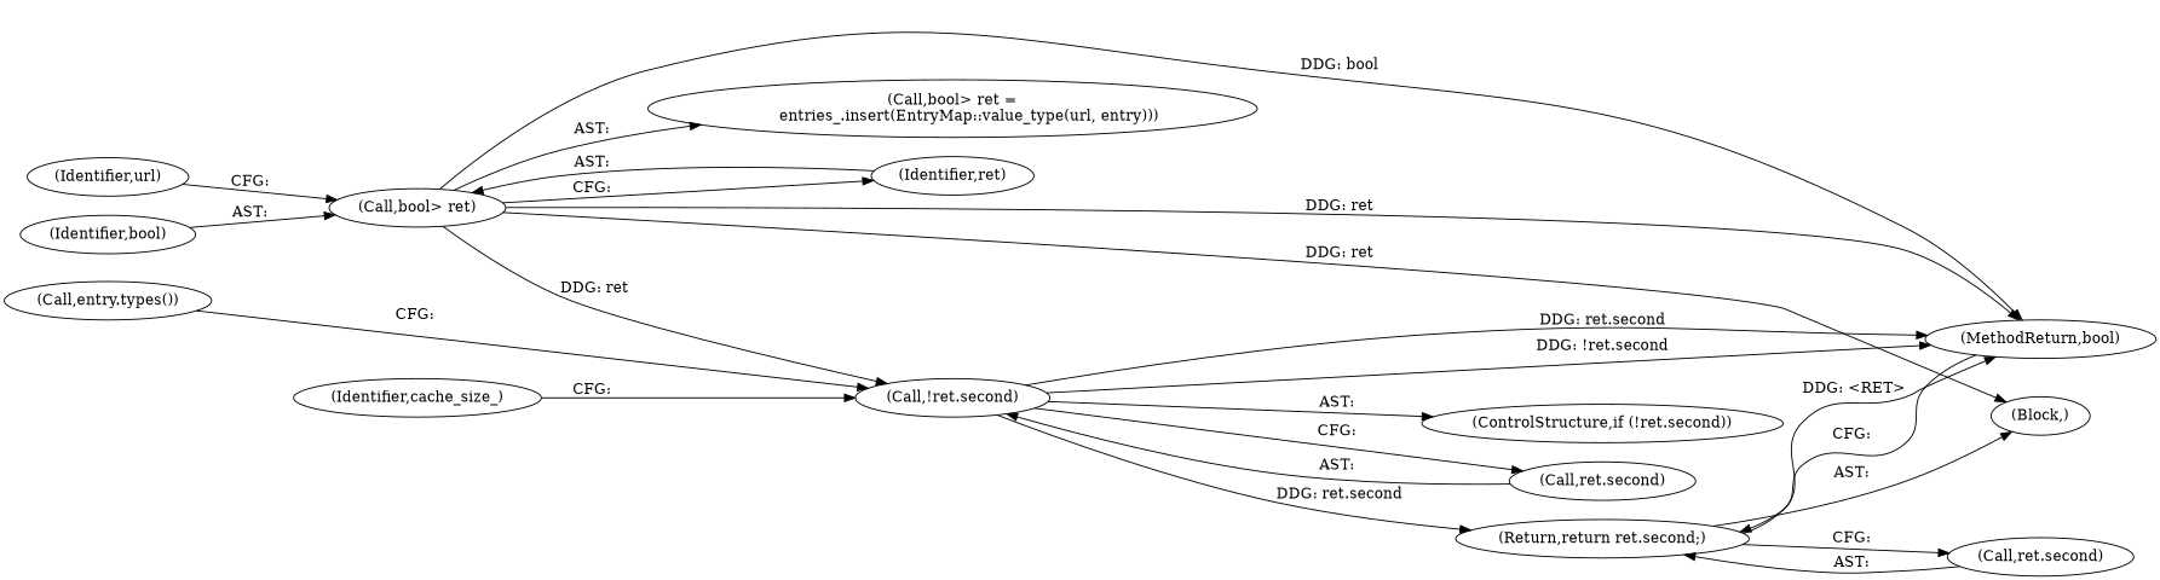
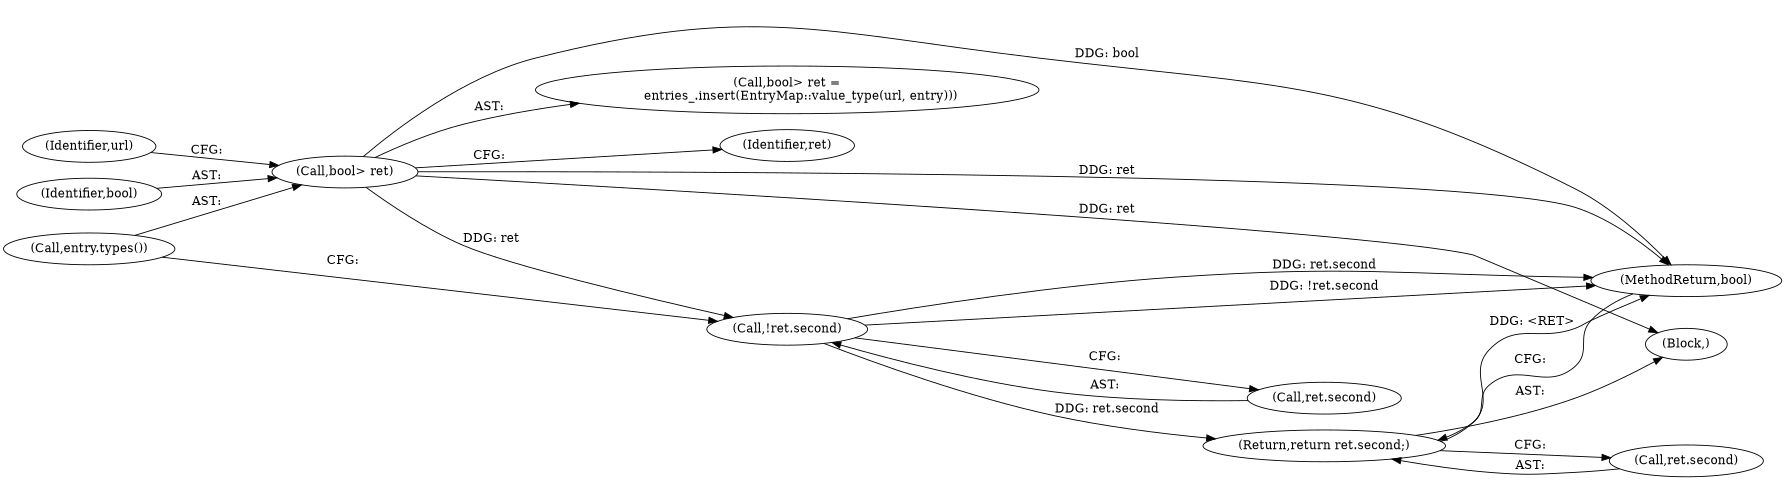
  digraph {
    rankdir=LR
    n1 [label="(Call,!ret.second)"]
    n2 [label="(Return,return ret.second;)"]
-   n3 [label="(ControlStructure,if (!ret.second))"]
    n4 [label="(MethodReturn,bool)"]
    n5 [label="(Call,ret.second)"]
    n6 [label="(Block,)"]
    n7 [label="(Call,ret.second)"]
    n8 [label="(Call,bool> ret)"]
    n9 [label="(Call,bool> ret =\n       entries_.insert(EntryMap::value_type(url, entry)))"]
    n10 [label="(Identifier,ret)"]
    n11 [label="(Identifier,url)"]
    n12 [label="(Identifier,bool)"]
-   n13 [label="(Identifier,cache_size_)"]
    n14 [label="(Call,entry.types())"]
    n1 -> n2 [label="DDG: ret.second"]
-   n1 -> n3 [label="AST: "]
    n1 -> n4 [label="DDG: !ret.second"]
    n1 -> n4 [label="DDG: ret.second"]
    n1 -> n5 [label="CFG: "]
    n2 -> n4 [label="DDG: <RET>"]
    n2 -> n6 [label="AST: "]
    n2 -> n7 [label="CFG: "]
    n4 -> n2 [label="CFG: "]
    n5 -> n1 [label="AST: "]
    n7 -> n2 [label="AST: "]
    n8 -> n1 [label="DDG: ret"]
    n8 -> n4 [label="DDG: ret"]
    n8 -> n4 [label="DDG: bool"]
    n8 -> n6 [label="DDG: ret"]
    n8 -> n9 [label="AST: "]
    n8 -> n10 [label="CFG: "]
-   n10 -> n8 [label="AST: "]
+   n14 -> n8 [label="AST: "]
    n11 -> n8 [label="CFG: "]
    n12 -> n8 [label="AST: "]
-   n13 -> n1 [label="CFG: "]
    n14 -> n1 [label="CFG: "]
  }
